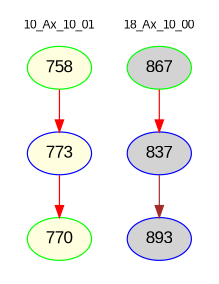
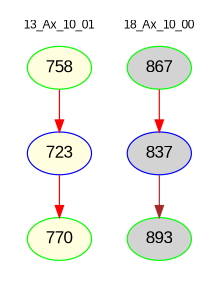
  digraph {
    fontname="Liberation Sans"
    node [color=green fillcolor=lightyellow fontname="Liberation Sans" style=filled]
    edge [color=red fontname="Liberation Sans"]
    n1 [label=758]
-   n2 [color=blue label=773]
+   n2 [color=blue label=723]
    n3 [label=770]
    n4 [fillcolor=lightgrey label=867]
    n5 [color=blue fillcolor=lightgrey label=837]
-   n6 [color=blue fillcolor=lightgrey label=893]
+   n6 [fillcolor=lightgrey label=893]
    subgraph cluster_1 {
      color=white
      fontsize=10
-     label="10_Ax_10_01"
+     label="13_Ax_10_01"
      n1
      n2
      n3
    }
    subgraph cluster_2 {
      color=white
      fontsize=10
      label="18_Ax_10_00"
      n4
      n5
      n6
    }
    n1 -> n2
    n2 -> n3
    n4 -> n5
    n5 -> n6 [color=brown]
  }
